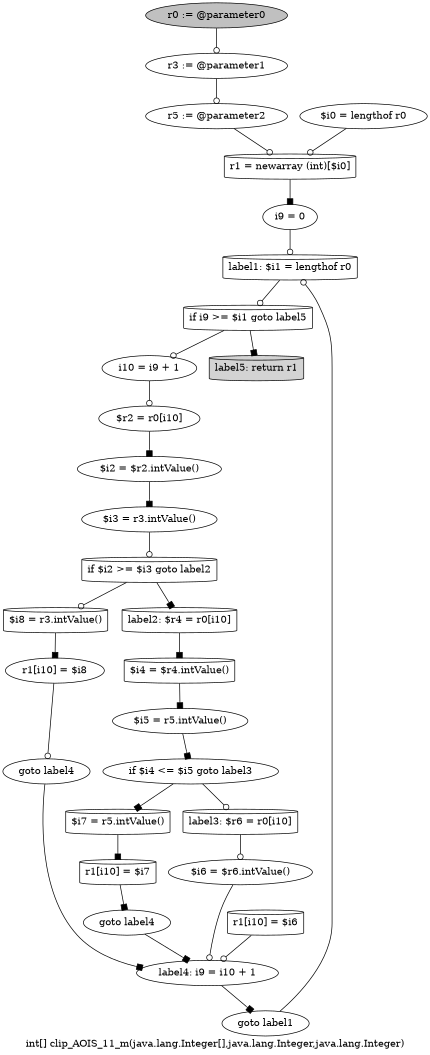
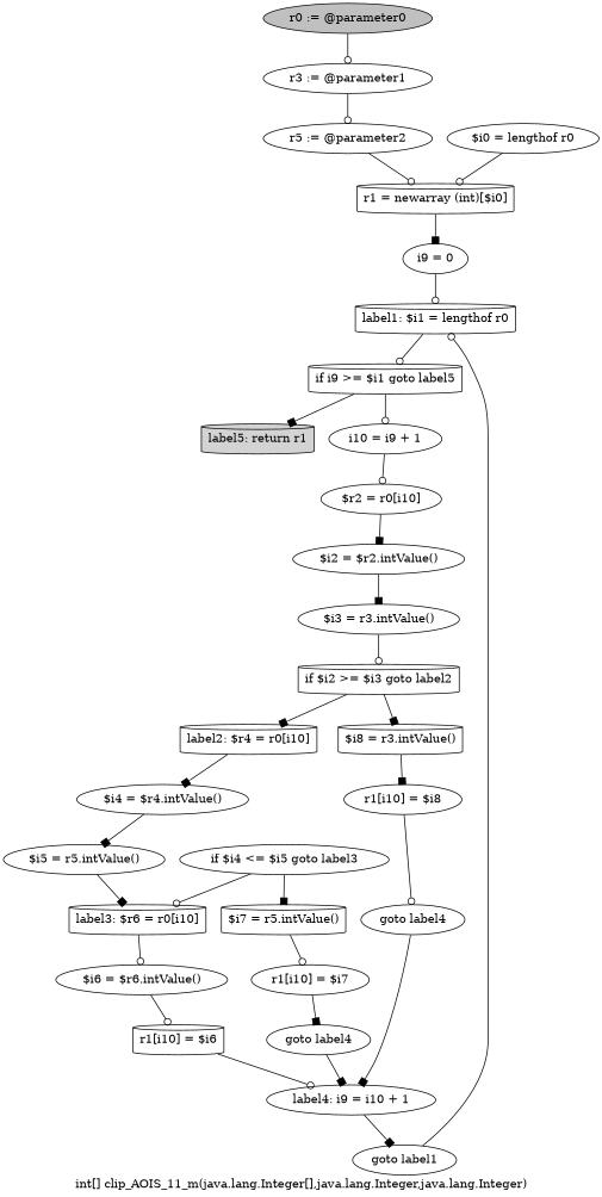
  digraph {
    label="int[] clip_AOIS_11_m(java.lang.Integer[],java.lang.Integer,java.lang.Integer)"
    node [shape=ellipse]
    edge [arrowhead=box]
    n1 [fillcolor=gray label="r0 := @parameter0" style=filled]
    n2 [label="r3 := @parameter1"]
    n3 [label="r5 := @parameter2"]
    n4 [label="r1 = newarray (int)[$i0]" shape=cylinder]
    n5 [label="$i0 = lengthof r0"]
    n6 [label="i9 = 0"]
    n7 [label="label1: $i1 = lengthof r0" shape=cylinder]
    n8 [label="if i9 >= $i1 goto label5" shape=cylinder]
    n9 [label="i10 = i9 + 1"]
    n10 [fillcolor=lightgray label="label5: return r1" shape=cylinder style=filled]
    n11 [label="$r2 = r0[i10]"]
    n12 [label="$i2 = $r2.intValue()"]
    n13 [label="$i3 = r3.intValue()"]
    n14 [label="if $i2 >= $i3 goto label2" shape=cylinder]
    n15 [label="$i8 = r3.intValue()" shape=cylinder]
    n16 [label="label2: $r4 = r0[i10]" shape=cylinder]
    n17 [label="r1[i10] = $i8"]
-   n18 [label="$i4 = $r4.intValue()" shape=cylinder]
+   n18 [label="$i4 = $r4.intValue()"]
    n19 [label="goto label4"]
    n20 [label="$i5 = r5.intValue()"]
    n21 [label="label4: i9 = i10 + 1"]
    n22 [label="goto label1"]
    n23 [label="if $i4 <= $i5 goto label3"]
    n24 [label="$i7 = r5.intValue()" shape=cylinder]
    n25 [label="label3: $r6 = r0[i10]" shape=cylinder]
-   n26 [label="r1[i10] = $i7" shape=cylinder]
+   n26 [label="r1[i10] = $i7"]
    n27 [label="$i6 = $r6.intValue()"]
    n28 [label="goto label4"]
    n29 [label="r1[i10] = $i6" shape=cylinder]
    n1 -> n2 [arrowhead=odot]
    n2 -> n3 [arrowhead=odot]
    n3 -> n4 [arrowhead=odot]
    n4 -> n6
    n5 -> n4 [arrowhead=odot]
    n6 -> n7 [arrowhead=odot]
    n7 -> n8 [arrowhead=odot]
    n8 -> n9 [arrowhead=odot]
    n8 -> n10
    n9 -> n11 [arrowhead=odot]
    n11 -> n12
    n12 -> n13
    n13 -> n14 [arrowhead=odot]
-   n14 -> n15 [arrowhead=odot]
+   n14 -> n15
    n14 -> n16
    n15 -> n17
    n16 -> n18
    n17 -> n19 [arrowhead=odot]
    n18 -> n20
    n19 -> n21
-   n20 -> n23
+   n20 -> n25
    n21 -> n22
    n22 -> n7 [arrowhead=odot]
    n23 -> n24
    n23 -> n25 [arrowhead=odot]
-   n24 -> n26
+   n24 -> n26 [arrowhead=odot]
    n25 -> n27 [arrowhead=odot]
    n26 -> n28
-   n27 -> n21 [arrowhead=odot]
+   n27 -> n29 [arrowhead=odot]
    n28 -> n21
    n29 -> n21 [arrowhead=odot]
  }
